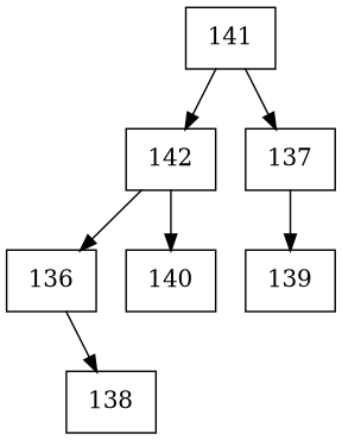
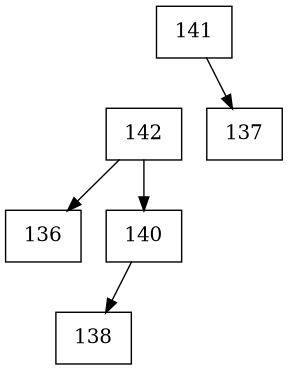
  digraph {
    node [shape=record]
    n1 [label="{141}"]
    n2 [label="{142}"]
    n3 [label="{137}"]
    n4 [label="{136}"]
    n5 [label="{140}"]
-   n6 [label="{139}"]
    n7 [label="{138}"]
-   n1 -> n2
    n1 -> n3
    n2 -> n4
    n2 -> n5
-   n3 -> n6
-   n4 -> n7
+   n5 -> n7
  }
